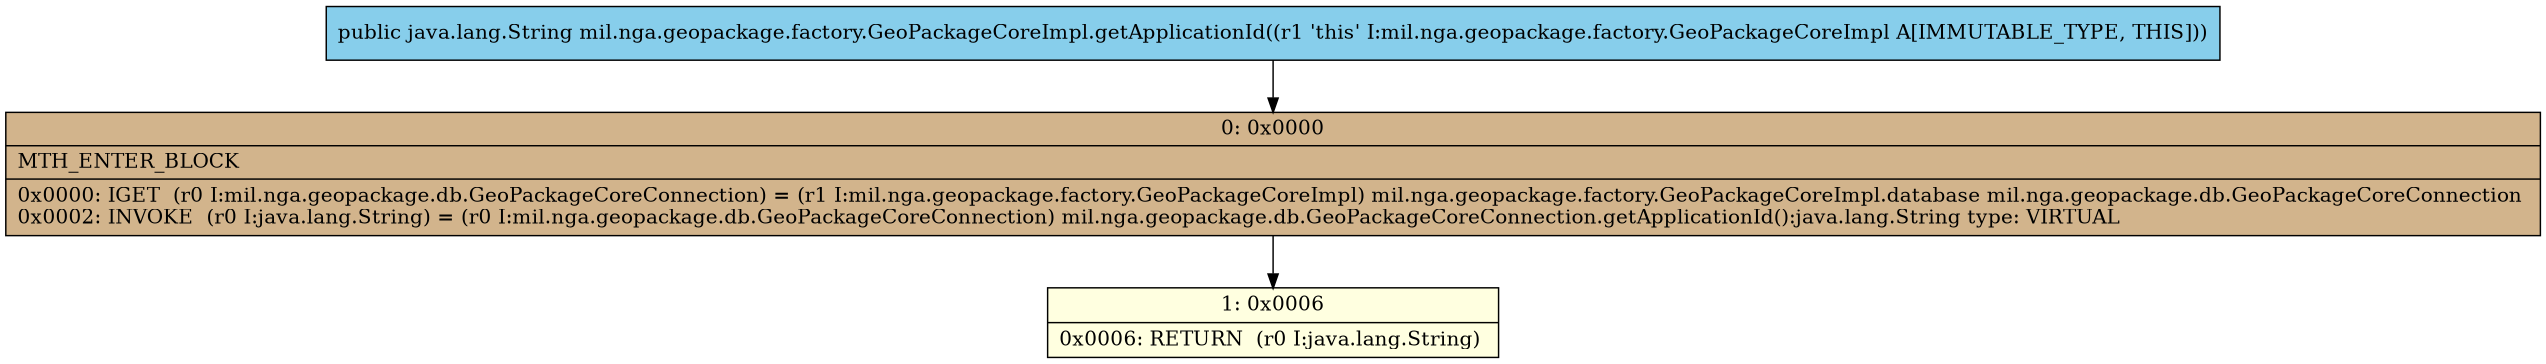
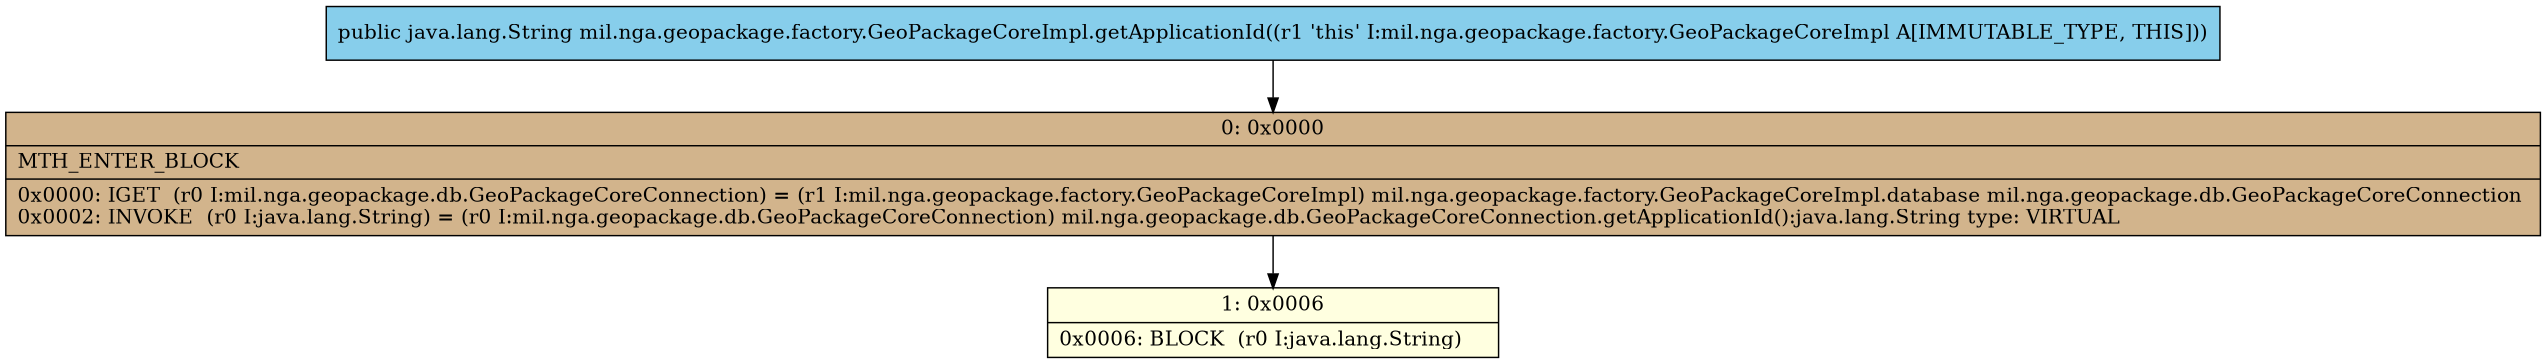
  digraph {
    node [shape=record style=filled]
    n1 [label="{0\:\ 0x0000|MTH_ENTER_BLOCK\l|0x0000: IGET  (r0 I:mil.nga.geopackage.db.GeoPackageCoreConnection) = (r1 I:mil.nga.geopackage.factory.GeoPackageCoreImpl) mil.nga.geopackage.factory.GeoPackageCoreImpl.database mil.nga.geopackage.db.GeoPackageCoreConnection \l0x0002: INVOKE  (r0 I:java.lang.String) = (r0 I:mil.nga.geopackage.db.GeoPackageCoreConnection) mil.nga.geopackage.db.GeoPackageCoreConnection.getApplicationId():java.lang.String type: VIRTUAL \l}" fillcolor=tan]
-   n2 [label="{1\:\ 0x0006|0x0006: RETURN  (r0 I:java.lang.String) \l}" fillcolor=lightyellow]
+   n2 [label="{1\:\ 0x0006|0x0006: BLOCK  (r0 I:java.lang.String) \l}" fillcolor=lightyellow]
    n3 [label="{public java.lang.String mil.nga.geopackage.factory.GeoPackageCoreImpl.getApplicationId((r1 'this' I:mil.nga.geopackage.factory.GeoPackageCoreImpl A[IMMUTABLE_TYPE, THIS])) }" fillcolor=skyblue]
    n1 -> n2
    n3 -> n1
  }
